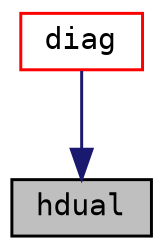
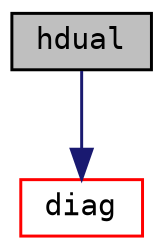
  digraph {
    rankdir=TB
    fontname="DejaVu Sans Mono"
    node [fontname="DejaVu Sans Mono" fontsize=10 shape=record]
    n1 [color=black fillcolor=grey75 fontcolor=black height=0.2 label=hdual style=filled width=0.4]
    n2 [color=red height=0.2 label=diag width=0.4]
-   n2 -> n1 [color=midnightblue fontname="DejaVu Sans Mono" fontsize=10 labelfontname=Helvetica labelfontsize=10 style=solid]
+   n1 -> n2 [color=midnightblue fontname="DejaVu Sans Mono" fontsize=10 labelfontname=Helvetica labelfontsize=10 style=solid]
  }
